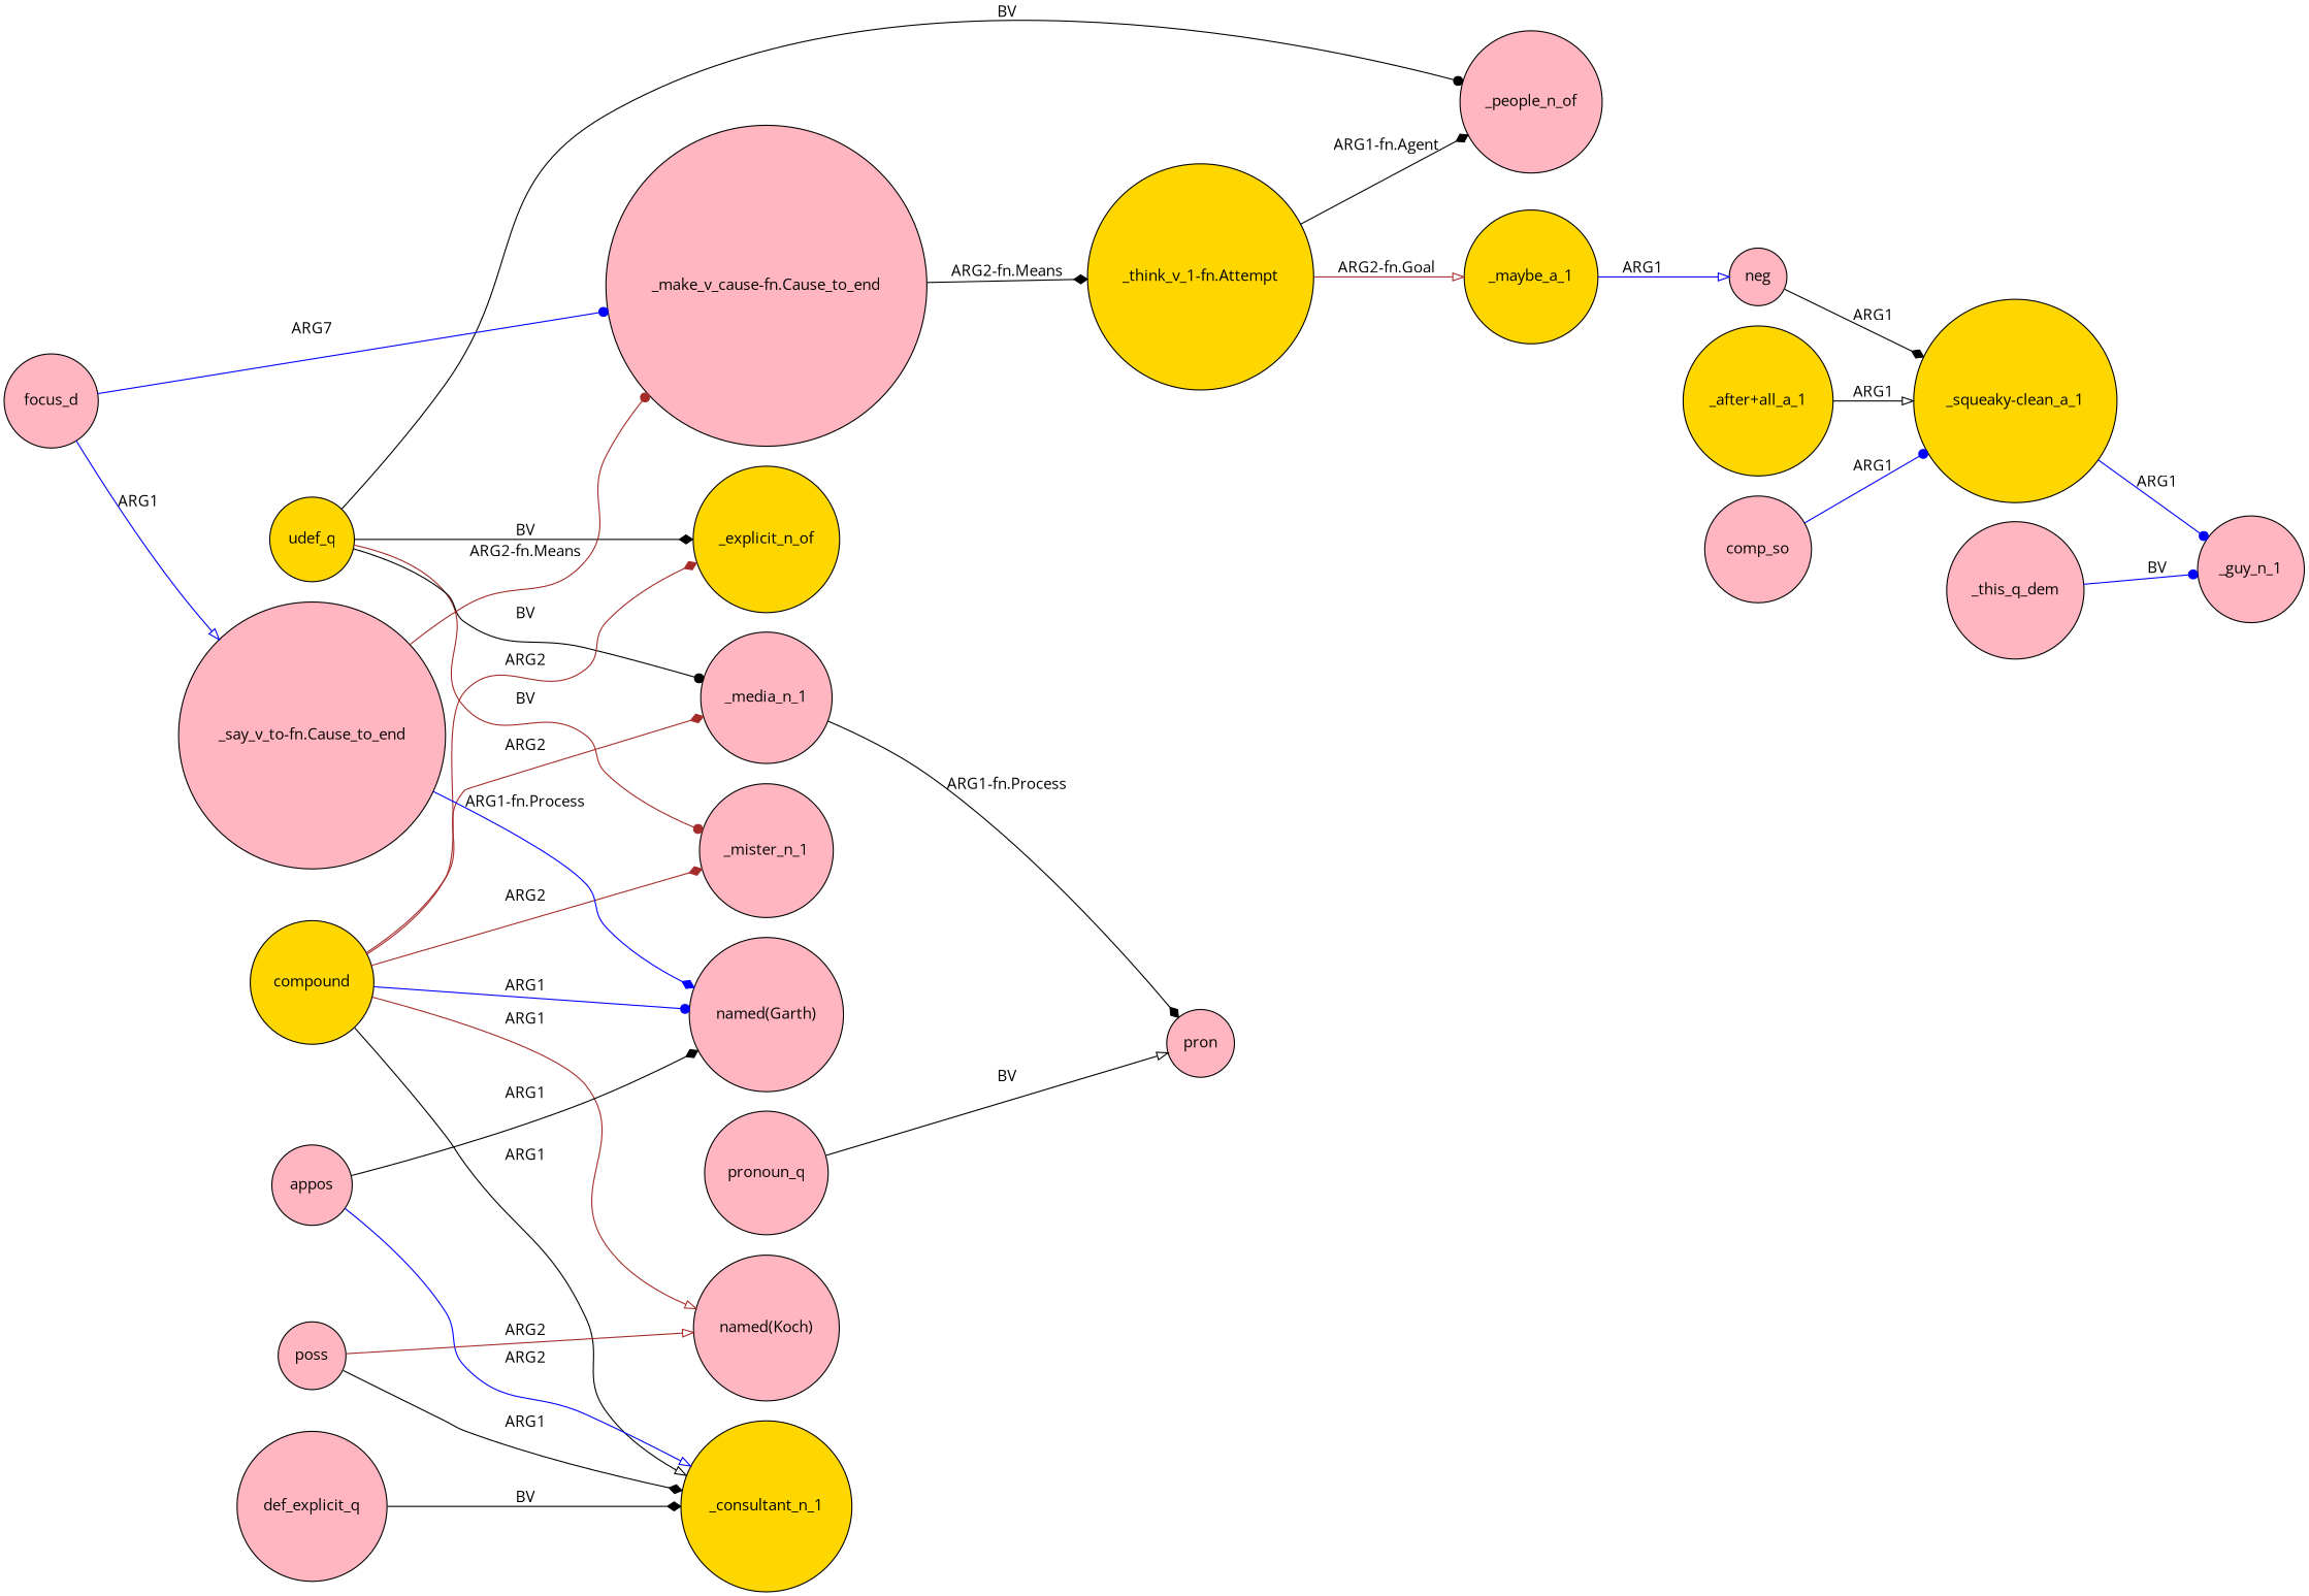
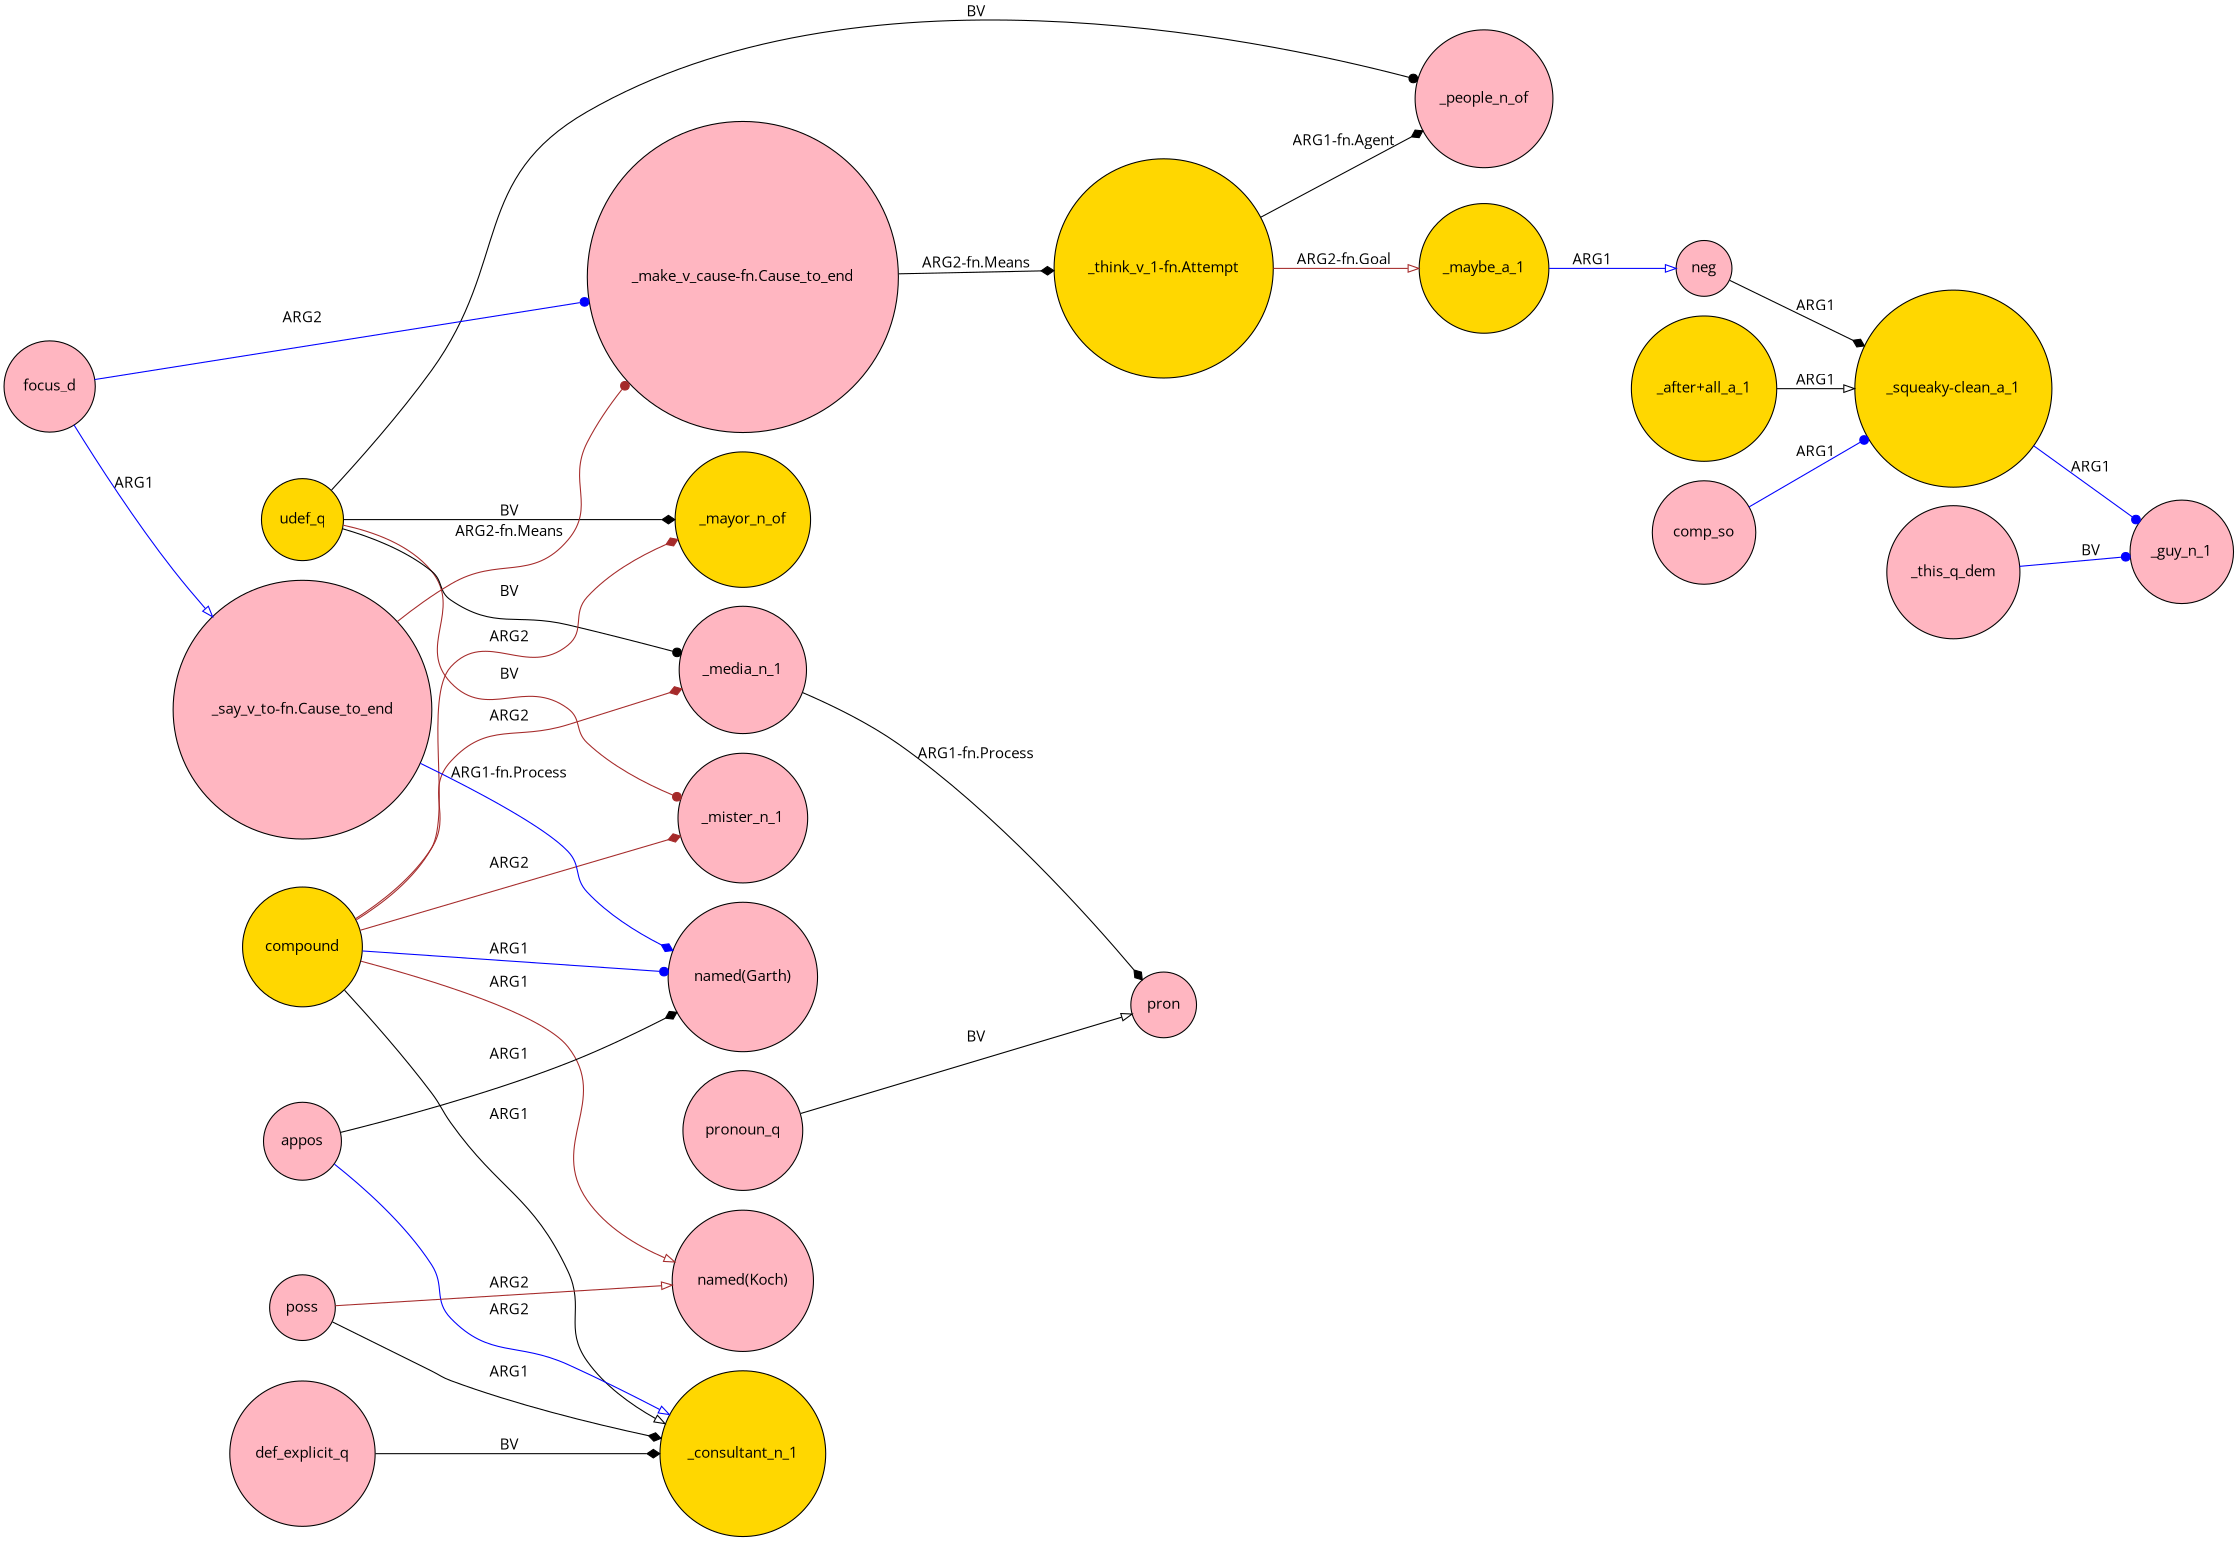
  digraph {
    fontname="Open Sans"
    rankdir=LR
    node [fillcolor=lightpink fontname="Open Sans" shape=circle style=filled]
    edge [arrowhead=diamond color=black fontname="Open Sans"]
    udef_q [fillcolor=gold]
    _people_n_of
    _mister_n_1
-   _mayor_n_of [fillcolor=gold label=_explicit_n_of]
+   _mayor_n_of [fillcolor=gold]
    _media_n_1
    pron
    compound [fillcolor=gold]
    "named(Garth)"
    _consultant_n_1 [fillcolor=gold]
    "named(Koch)"
    focus_d
    "_say_v_to-fn.Cause_to_end"
    "_make_v_cause-fn.Cause_to_end"
    "_think_v_1-fn.Attempt" [fillcolor=gold]
    appos
    _maybe_a_1 [fillcolor=gold]
    poss
    neg
    "_after+all_a_1" [fillcolor=gold]
    "_squeaky-clean_a_1" [fillcolor=gold]
    _guy_n_1
    pronoun_q
    _this_q_dem
    comp_so
    def_explicit_q
    udef_q -> _people_n_of [arrowhead=dot label=BV]
    udef_q -> _mister_n_1 [arrowhead=dot color=brown label=BV]
    udef_q -> _mayor_n_of [label=BV]
    udef_q -> _media_n_1 [arrowhead=dot label=BV]
    _media_n_1 -> pron [label="ARG1-fn.Process"]
    compound -> _mister_n_1 [color=brown label=ARG2]
    compound -> _mayor_n_of [color=brown label=ARG2]
    compound -> _media_n_1 [color=brown label=ARG2]
    compound -> "named(Garth)" [arrowhead=dot color=blue label=ARG1]
    compound -> _consultant_n_1 [arrowhead=onormal label=ARG1]
    compound -> "named(Koch)" [arrowhead=onormal color=brown label=ARG1]
    focus_d -> "_say_v_to-fn.Cause_to_end" [arrowhead=onormal color=blue label=ARG1]
-   focus_d -> "_make_v_cause-fn.Cause_to_end" [arrowhead=dot color=blue label=ARG7]
+   focus_d -> "_make_v_cause-fn.Cause_to_end" [arrowhead=dot color=blue label=ARG2]
    "_say_v_to-fn.Cause_to_end" -> "named(Garth)" [color=blue label="ARG1-fn.Process"]
    "_say_v_to-fn.Cause_to_end" -> "_make_v_cause-fn.Cause_to_end" [arrowhead=dot color=brown label="ARG2-fn.Means"]
    "_make_v_cause-fn.Cause_to_end" -> "_think_v_1-fn.Attempt" [label="ARG2-fn.Means"]
    "_think_v_1-fn.Attempt" -> _people_n_of [label="ARG1-fn.Agent"]
    "_think_v_1-fn.Attempt" -> _maybe_a_1 [arrowhead=onormal color=brown label="ARG2-fn.Goal"]
    appos -> "named(Garth)" [label=ARG1]
    appos -> _consultant_n_1 [arrowhead=onormal color=blue label=ARG2]
    _maybe_a_1 -> neg [arrowhead=onormal color=blue label=ARG1]
    poss -> _consultant_n_1 [label=ARG1]
    poss -> "named(Koch)" [arrowhead=onormal color=brown label=ARG2]
    neg -> "_squeaky-clean_a_1" [label=ARG1]
    "_after+all_a_1" -> "_squeaky-clean_a_1" [arrowhead=onormal label=ARG1]
    "_squeaky-clean_a_1" -> _guy_n_1 [arrowhead=dot color=blue label=ARG1]
    pronoun_q -> pron [arrowhead=onormal label=BV]
    _this_q_dem -> _guy_n_1 [arrowhead=dot color=blue label=BV]
    comp_so -> "_squeaky-clean_a_1" [arrowhead=dot color=blue label=ARG1]
    def_explicit_q -> _consultant_n_1 [label=BV]
  }
